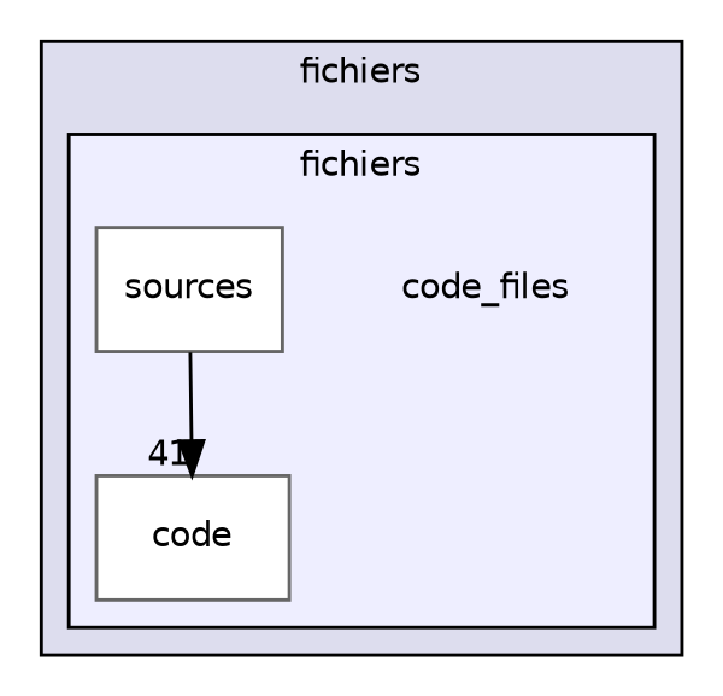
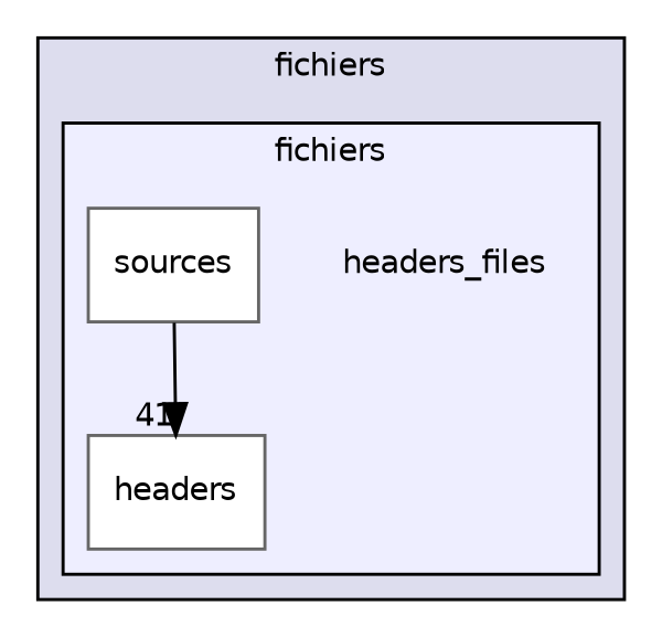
  digraph {
    compound=true
    node [fontname=Helvetica fontsize=10 shape=box color=gray40 fillcolor=white style=filled]
-   n1 [label=code_files shape=plaintext color=red fillcolor="" style=""]
-   n2 [label=code]
+   n1 [label=headers_files shape=plaintext color=red fillcolor="" style=""]
+   n2 [label=headers]
    n3 [label=sources]
    subgraph cluster_1 {
      bgcolor="#ddddee"
      fontname=Helvetica
      fontsize=10
      label=fichiers
      pencolor=black
      subgraph cluster_2 {
        bgcolor="#eeeeff"
        fontname=Helvetica
        fontsize=10
        pencolor=black
        n1
        n2
        n3
      }
    }
    n3 -> n2 [headlabel=41 labeldistance=1.5 labelfontname=Helvetica labelfontsize=10]
  }
